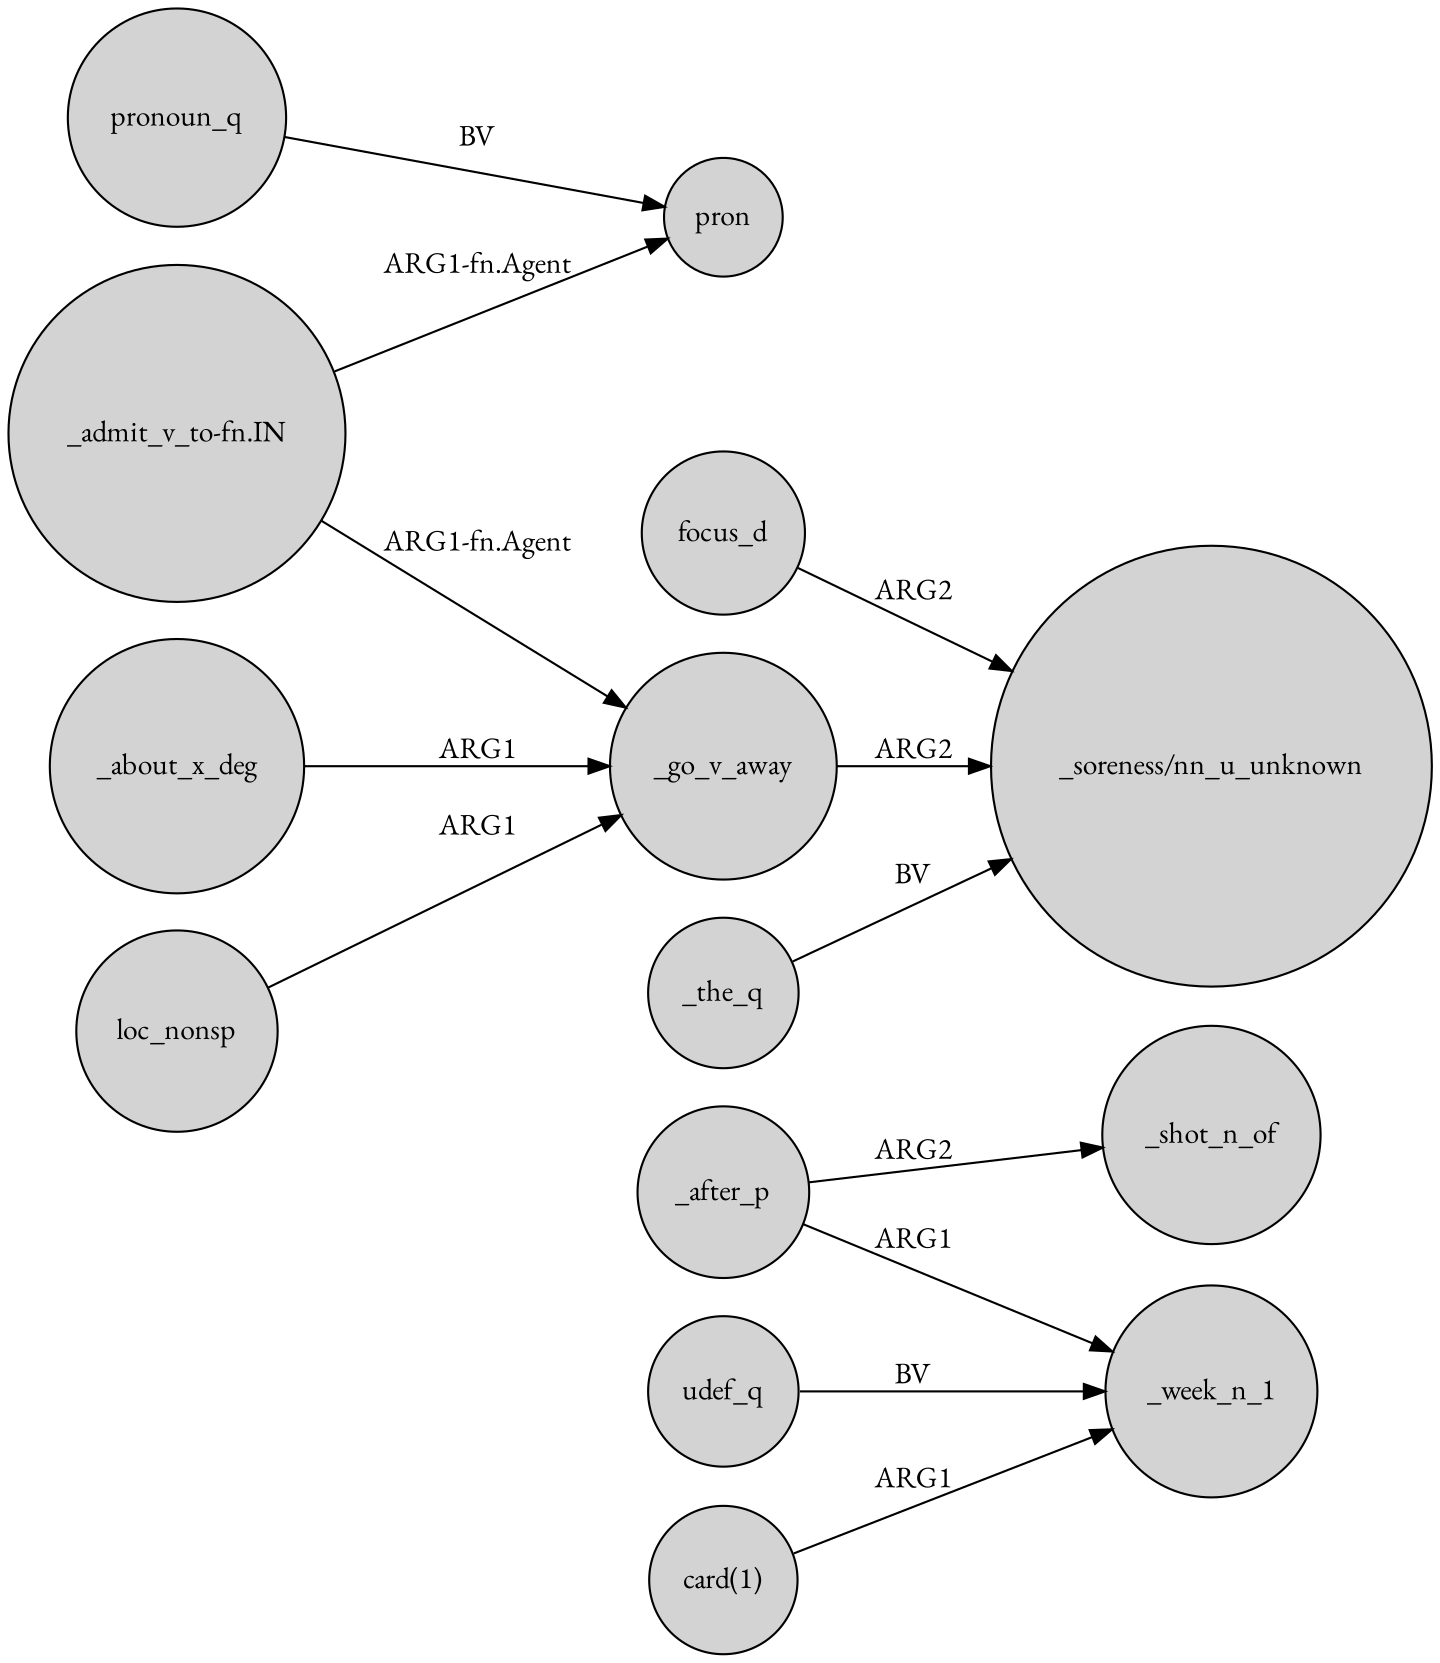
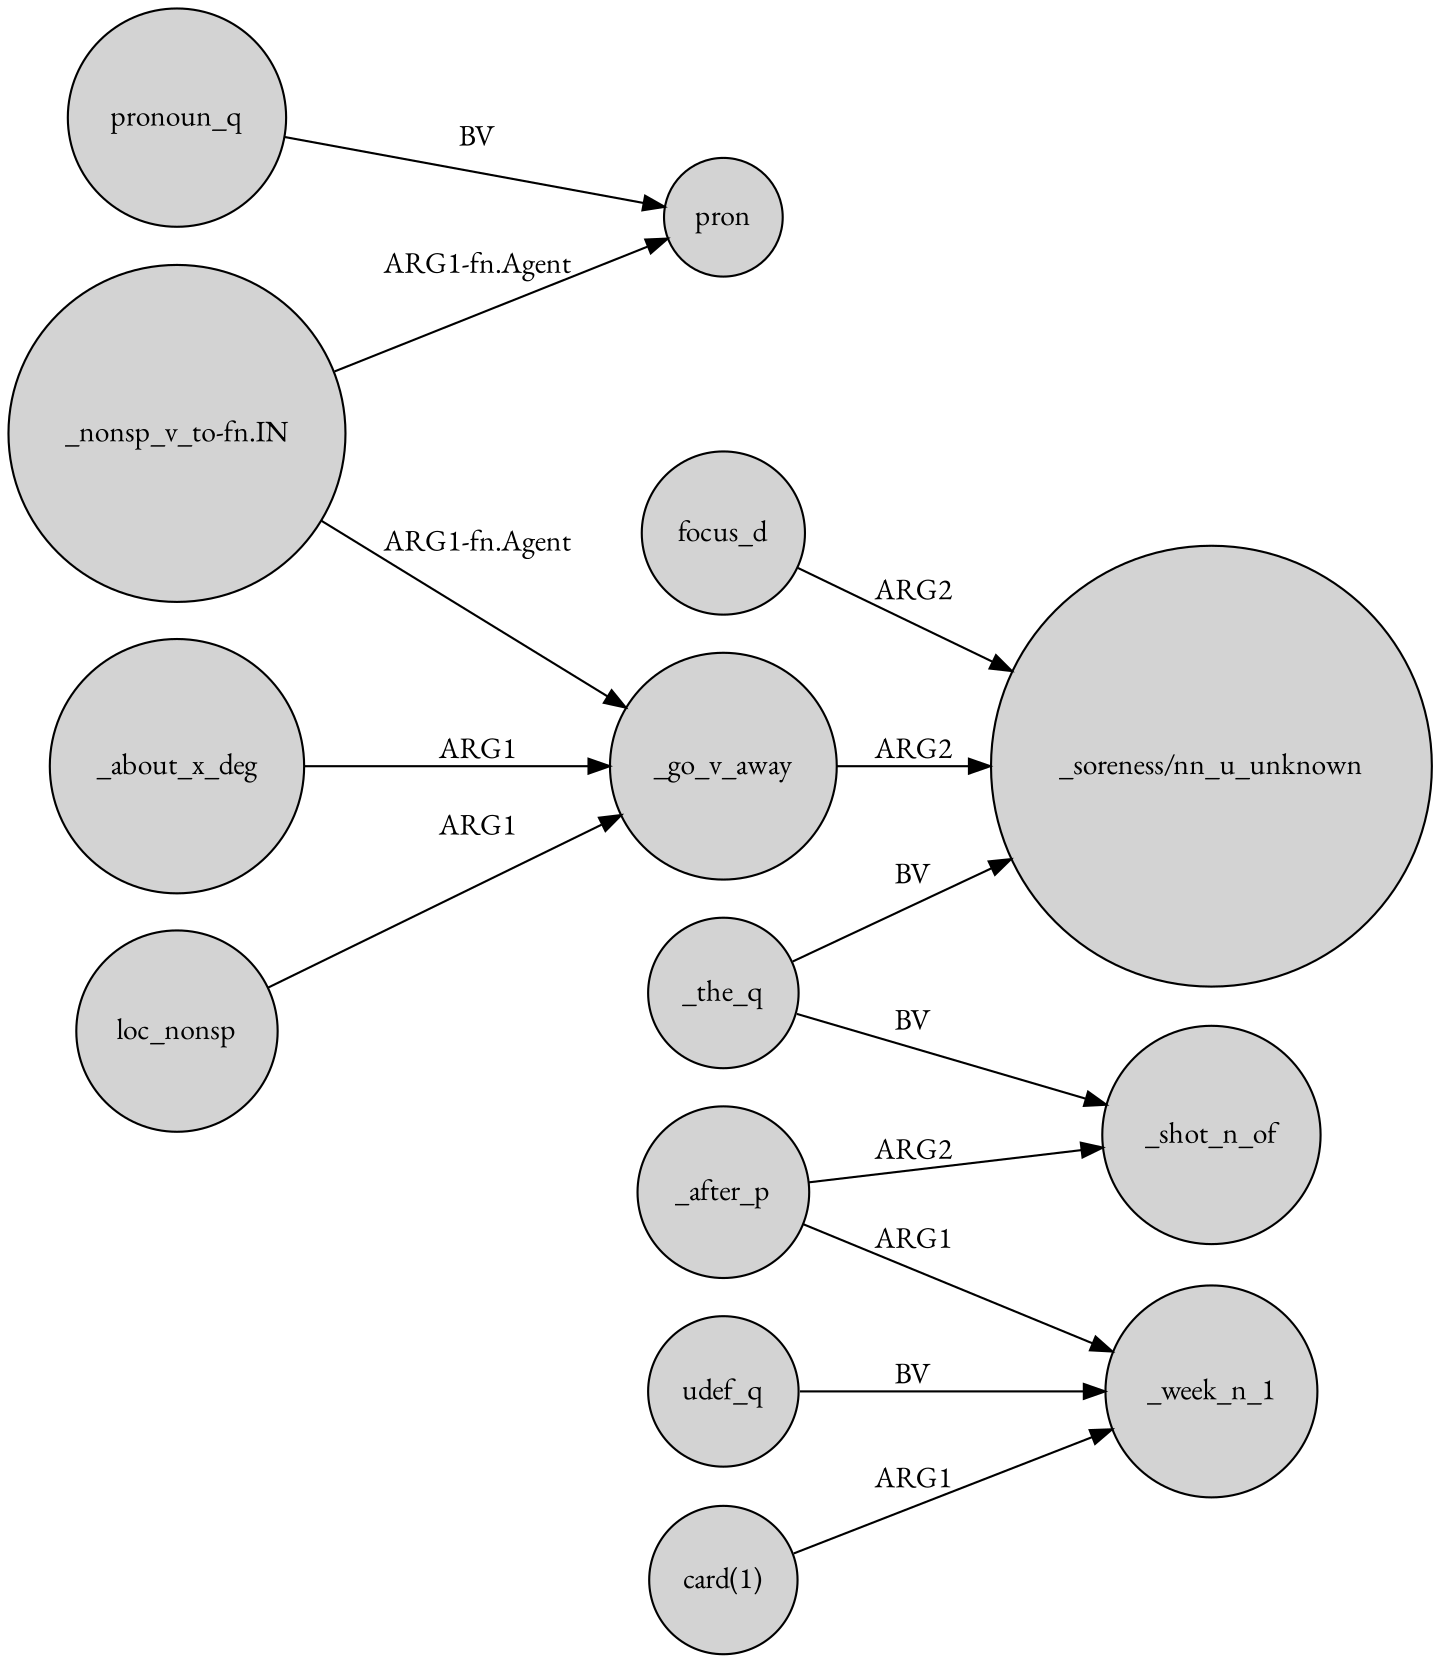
  digraph {
    fontname="EB Garamond"
    rankdir=LR
    node [fontname="EB Garamond" shape=circle style=filled]
    edge [fontname="EB Garamond"]
-   "_admit_v_to-fn.IN"
+   "_admit_v_to-fn.IN" [label="_nonsp_v_to-fn.IN"]
    _go_v_away
    pron
    "_soreness/nn_u_unknown"
    loc_nonsp
    _after_p
    _week_n_1
    _shot_n_of
    focus_d
    _the_q
    _about_x_deg
    udef_q
    "card(1)"
    pronoun_q
    "_admit_v_to-fn.IN" -> _go_v_away [label="ARG1-fn.Agent"]
    "_admit_v_to-fn.IN" -> pron [label="ARG1-fn.Agent"]
    _go_v_away -> "_soreness/nn_u_unknown" [label=ARG2]
    loc_nonsp -> _go_v_away [label=ARG1]
    _after_p -> _week_n_1 [label=ARG1]
    _after_p -> _shot_n_of [label=ARG2]
    focus_d -> "_soreness/nn_u_unknown" [label=ARG2]
    _the_q -> "_soreness/nn_u_unknown" [label=BV]
+   _the_q -> _shot_n_of [label=BV]
    _about_x_deg -> _go_v_away [label=ARG1]
    udef_q -> _week_n_1 [label=BV]
    "card(1)" -> _week_n_1 [label=ARG1]
    pronoun_q -> pron [label=BV]
  }
